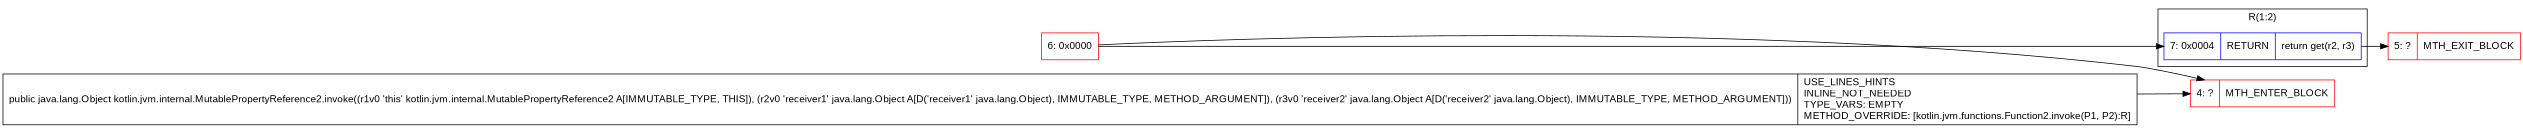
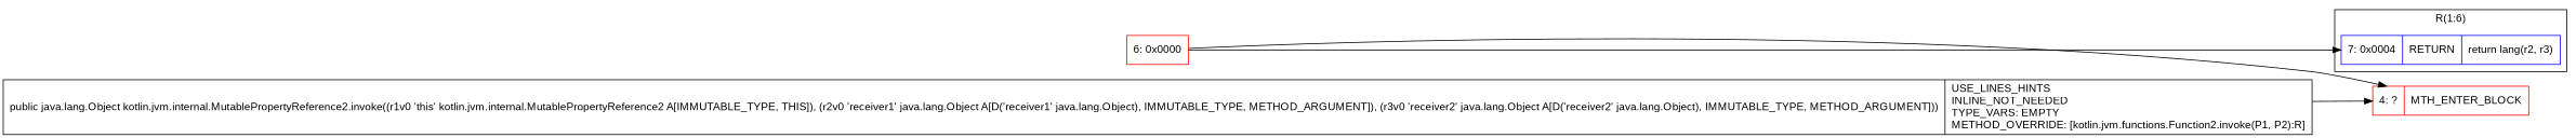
  digraph {
    fontname="Liberation Sans"
    rankdir=LR
    node [color=red fontname="Liberation Sans" shape=record]
    edge [fontname="Liberation Sans"]
-   n1 [color=blue label="{7\:\ 0x0004|RETURN\l|return get(r2, r3)\l}"]
-   n2 [label="{5\:\ ?|MTH_EXIT_BLOCK\l}"]
+   n1 [color=blue label="{7\:\ 0x0004|RETURN\l|return lang(r2, r3)\l}"]
    n3 [label="{4\:\ ?|MTH_ENTER_BLOCK\l}"]
    n4 [label="{6\:\ 0x0000}"]
    n5 [label="{public java.lang.Object kotlin.jvm.internal.MutablePropertyReference2.invoke((r1v0 'this' kotlin.jvm.internal.MutablePropertyReference2 A[IMMUTABLE_TYPE, THIS]), (r2v0 'receiver1' java.lang.Object A[D('receiver1' java.lang.Object), IMMUTABLE_TYPE, METHOD_ARGUMENT]), (r3v0 'receiver2' java.lang.Object A[D('receiver2' java.lang.Object), IMMUTABLE_TYPE, METHOD_ARGUMENT]))  | USE_LINES_HINTS\lINLINE_NOT_NEEDED\lTYPE_VARS: EMPTY\lMETHOD_OVERRIDE: [kotlin.jvm.functions.Function2.invoke(P1, P2):R]\l}" color=""]
    subgraph cluster_1 {
-     label="R(1:2)"
+     label="R(1:6)"
      n1
    }
-   n1 -> n2
    n4 -> n1
    n4 -> n3
    n5 -> n3
  }
